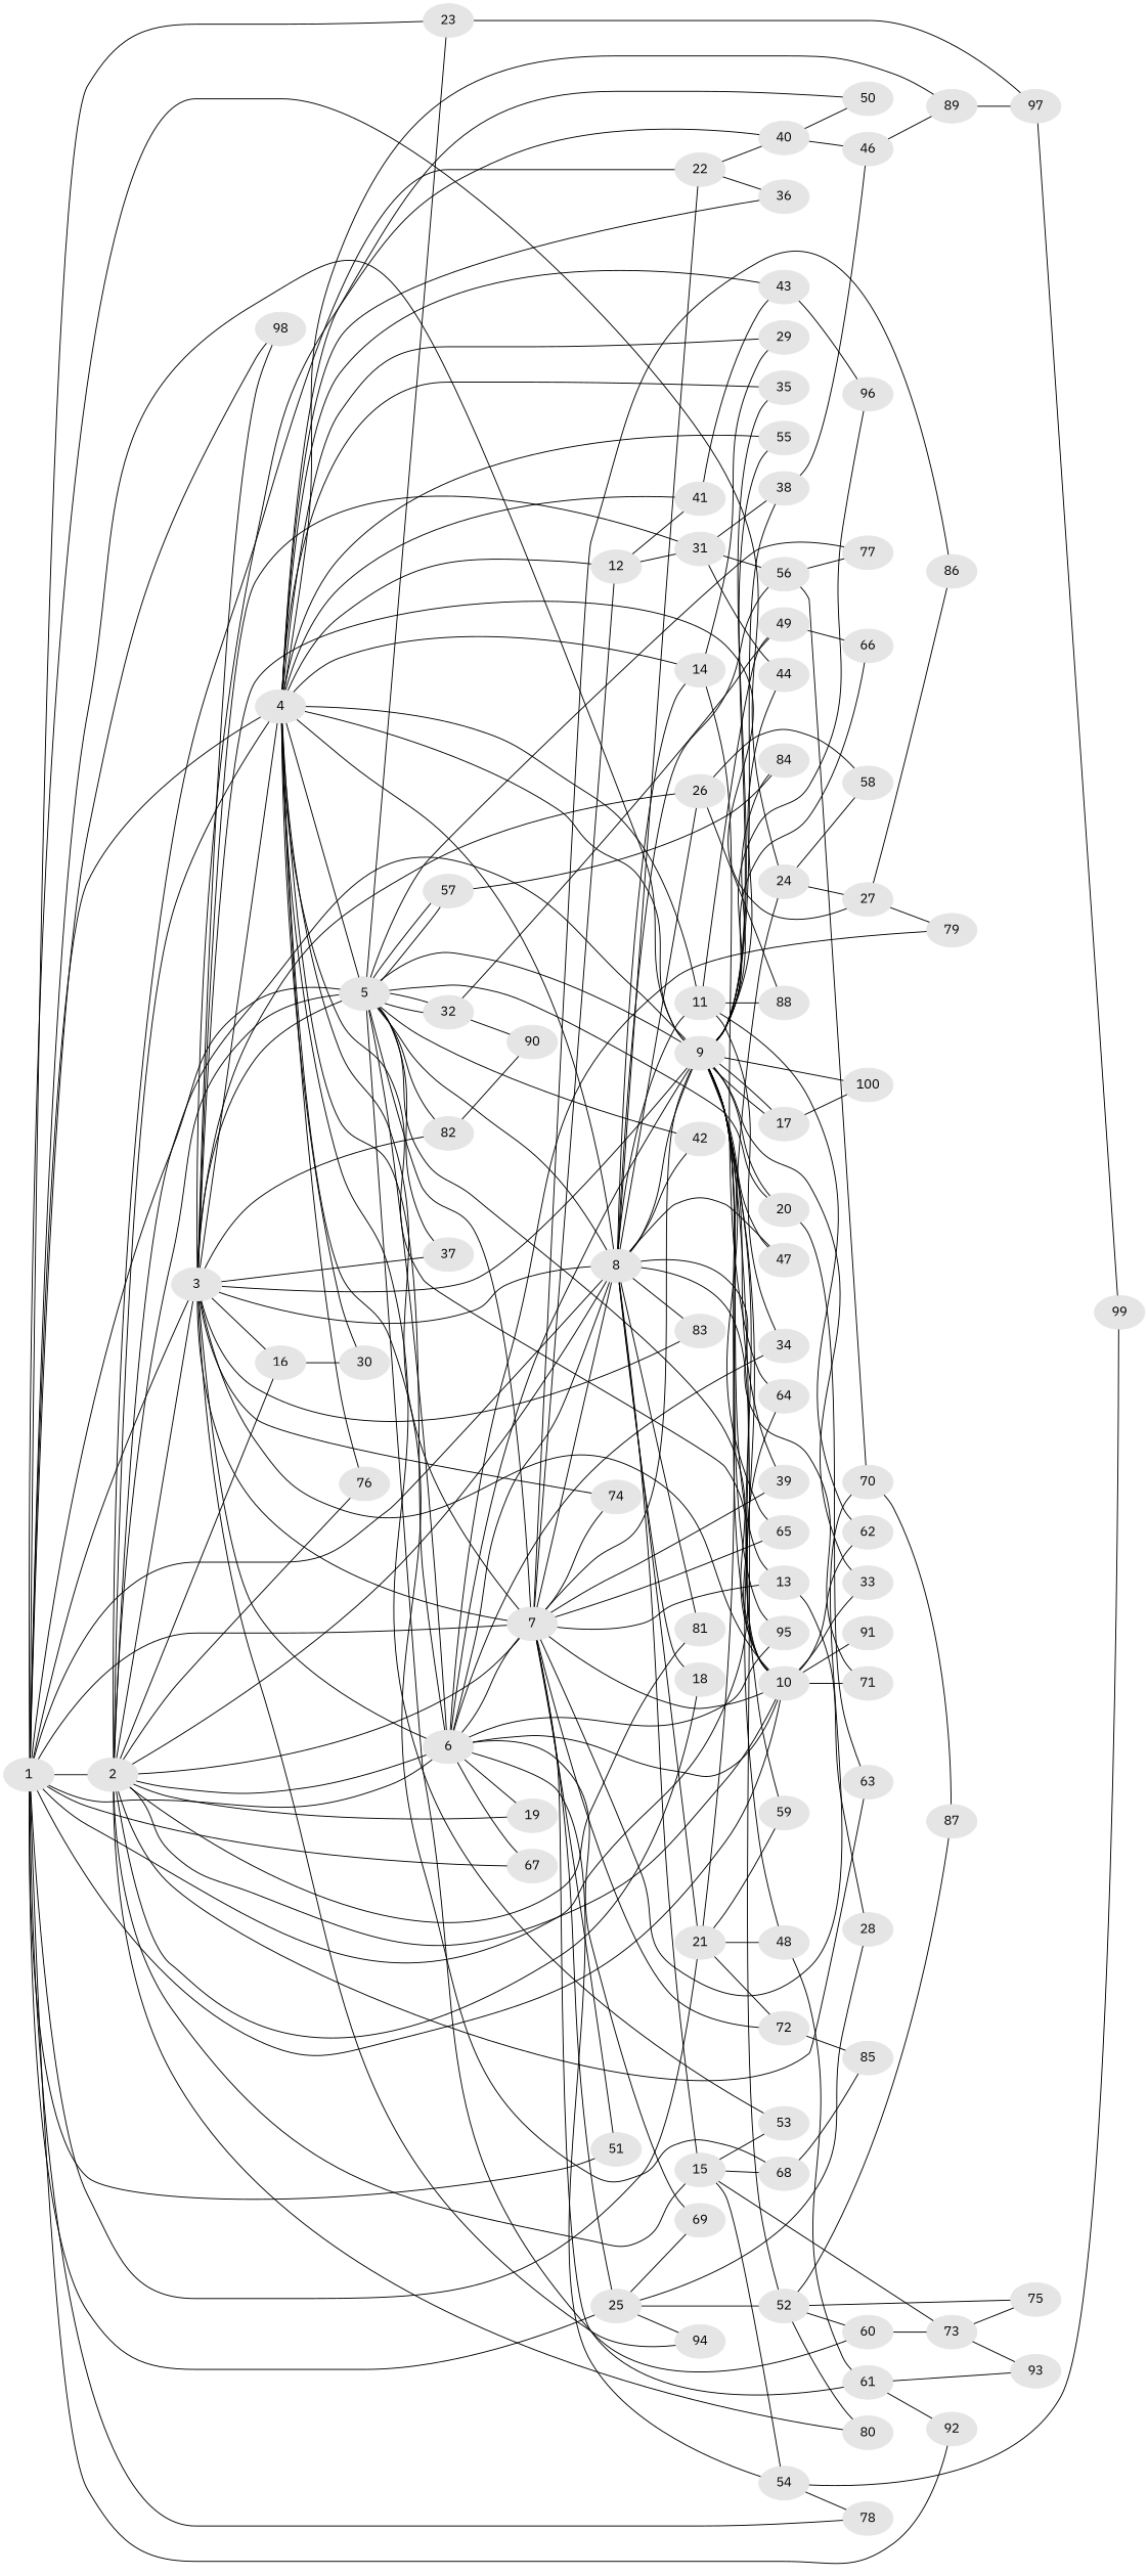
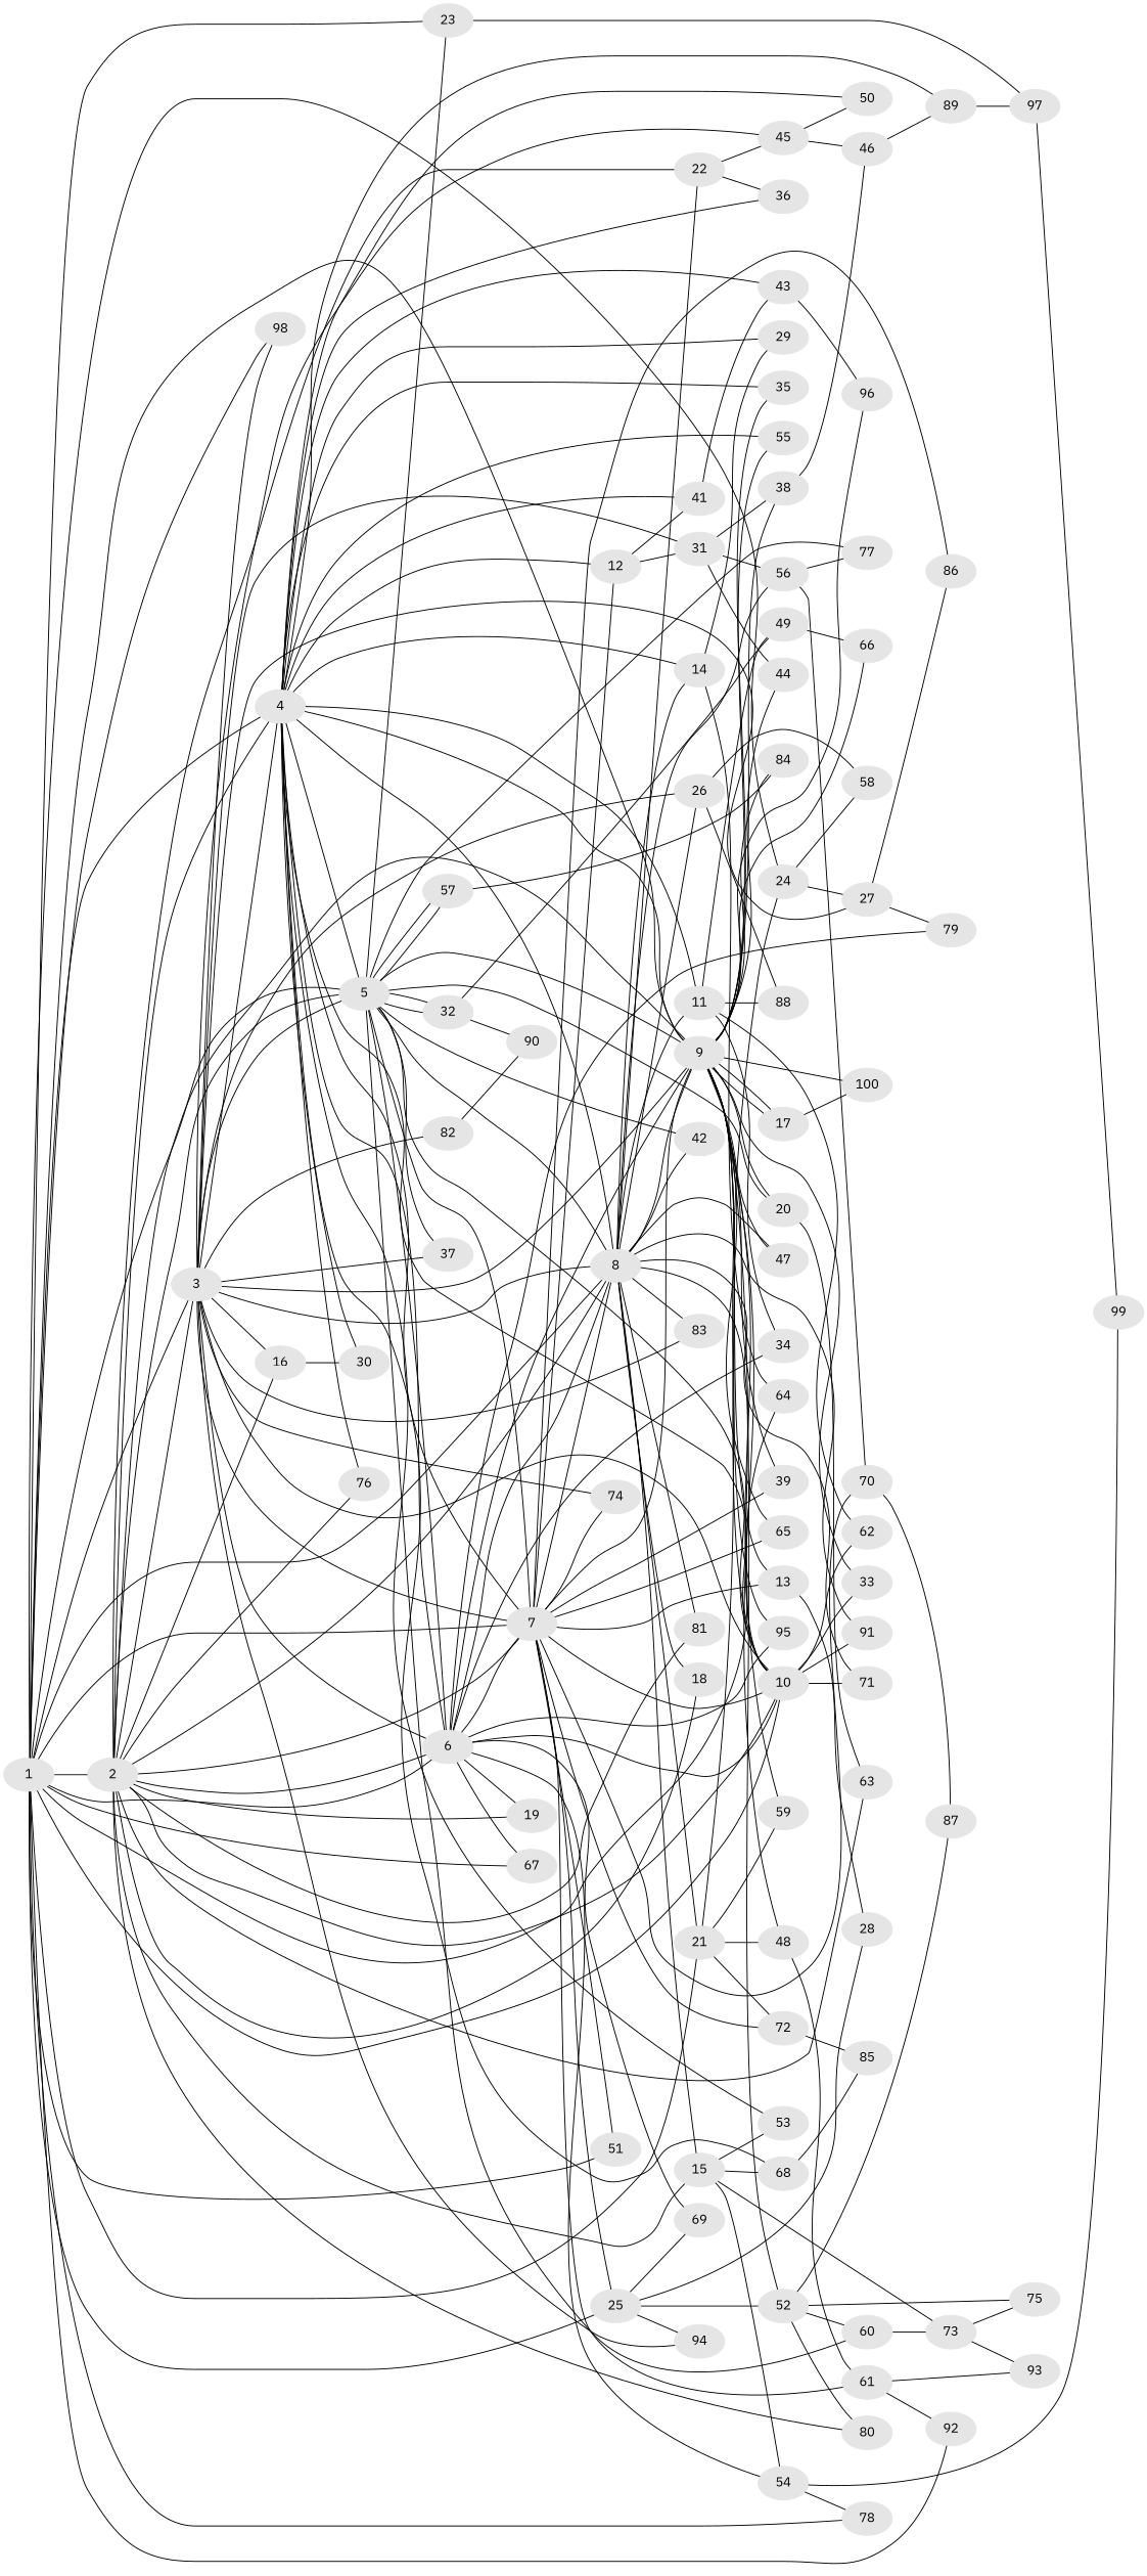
  graph {
    fontname="IBM Plex Sans"
    rankdir=LR
    node [color=gray90 fontname="IBM Plex Sans" style=filled]
    edge [fontname="IBM Plex Sans"]
    1
    2
    3
    4
    5
    6
    7
    8
    9
    10
    21
    23
    24
    25
    51
    64
    67
    78
    92
    98
    15
    16
    18
    19
    22
    63
    76
    80
    81
    26
    27
    31
    37
-   40
+   40 [label=45]
    74
    82
    83
    94
    11
    12
    14
    29
    30
    35
    36
    41
    43
    50
    53
    55
    68
    89
    20
    32
    42
    57
    60
    77
    34
    54
    69
    79
    95
    13
    39
    61
    65
    70
    72
    86
    47
    56
    71
    91
    17
    33
    38
    44
    48
    52
    59
    66
    84
    96
    100
    62
    97
    58
    28
    73
    88
    46
    90
    49
    85
    99
    93
    87
    75
    1 -- 2
    1 -- 3
    1 -- 4
    1 -- 5
    1 -- 6
    1 -- 7
    1 -- 8
    1 -- 9
    1 -- 10
    1 -- 21
    1 -- 23
    1 -- 24
    1 -- 25
    1 -- 51
    1 -- 64
    1 -- 67
    1 -- 78
    1 -- 92
    1 -- 98
    2 -- 3
    2 -- 4
    2 -- 5
    2 -- 6
    2 -- 7
    2 -- 8
    2 -- 9
    2 -- 10
    2 -- 15
    2 -- 16
    2 -- 18
    2 -- 19
    2 -- 22
    2 -- 63
    2 -- 76
    2 -- 80
    2 -- 81
    3 -- 4
    3 -- 5
    3 -- 6
    3 -- 7
    3 -- 8
    3 -- 9
    3 -- 10
    3 -- 98
    3 -- 16
    3 -- 26
    3 -- 27
    3 -- 31
    3 -- 37
    3 -- 40
    3 -- 74
    3 -- 82
    3 -- 83
    3 -- 94
    4 -- 5
    4 -- 6
    4 -- 7
    4 -- 8
    4 -- 9
    4 -- 10
    4 -- 76
    4 -- 11
    4 -- 12
    4 -- 14
    4 -- 29
    4 -- 30
    4 -- 35
    4 -- 36
    4 -- 41
    4 -- 43
    4 -- 50
    4 -- 53
    4 -- 55
    4 -- 68
    4 -- 89
    5 -- 6
    5 -- 7
    5 -- 8
    5 -- 9
    5 -- 10
    5 -- 23
    5 -- 37
-   5 -- 82
    5 -- 20
    5 -- 32
    5 -- 32
    5 -- 42
    5 -- 57
    5 -- 57
    5 -- 60
    5 -- 77
    6 -- 7
    6 -- 8
    6 -- 9
    6 -- 10
    6 -- 67
    6 -- 19
    6 -- 34
    6 -- 54
    6 -- 69
    6 -- 79
    6 -- 95
    7 -- 8
    7 -- 9
    7 -- 10
    7 -- 25
    7 -- 51
    7 -- 74
    7 -- 12
    7 -- 13
    7 -- 39
    7 -- 61
    7 -- 65
    7 -- 70
    7 -- 72
    7 -- 86
    8 -- 9
    8 -- 10
    8 -- 21
    8 -- 15
    8 -- 18
    8 -- 22
    8 -- 81
    8 -- 26
    8 -- 83
    8 -- 11
    8 -- 14
    8 -- 42
    8 -- 47
    8 -- 56
    8 -- 71
+   8 -- 91
    9 -- 10
    9 -- 35
    9 -- 55
    9 -- 20
    9 -- 95
    9 -- 13
    9 -- 39
    9 -- 65
    9 -- 47
    9 -- 17
    9 -- 17
    9 -- 33
    9 -- 38
    9 -- 44
    9 -- 48
    9 -- 52
    9 -- 59
    9 -- 66
    9 -- 84
    9 -- 96
    9 -- 100
    10 -- 71
    10 -- 91
    10 -- 33
    10 -- 62
    21 -- 24
    21 -- 72
    21 -- 48
    21 -- 59
    23 -- 97
    24 -- 27
    24 -- 58
    25 -- 94
    25 -- 69
    25 -- 52
    25 -- 28
    15 -- 53
    15 -- 68
    15 -- 54
    15 -- 73
    16 -- 30
    22 -- 40
    22 -- 36
    26 -- 58
    26 -- 88
    27 -- 79
    27 -- 86
    31 -- 56
    31 -- 38
    31 -- 44
    40 -- 50
    40 -- 46
    82 -- 90
    11 -- 34
    11 -- 62
    11 -- 88
    11 -- 49
    12 -- 31
    12 -- 41
    14 -- 64
    14 -- 29
    41 -- 43
    43 -- 96
    68 -- 85
    89 -- 97
    20 -- 63
    32 -- 90
    32 -- 49
    57 -- 84
    60 -- 73
    54 -- 78
    54 -- 99
    13 -- 28
    61 -- 92
    61 -- 93
    70 -- 87
    72 -- 85
    56 -- 77
    56 -- 70
    17 -- 100
    38 -- 46
    48 -- 61
    52 -- 80
    52 -- 60
    52 -- 87
    52 -- 75
    97 -- 99
    73 -- 93
    73 -- 75
    46 -- 89
    49 -- 66
  }
